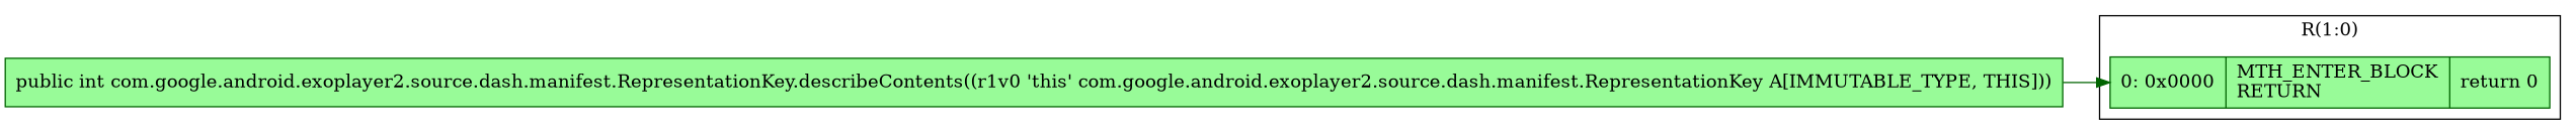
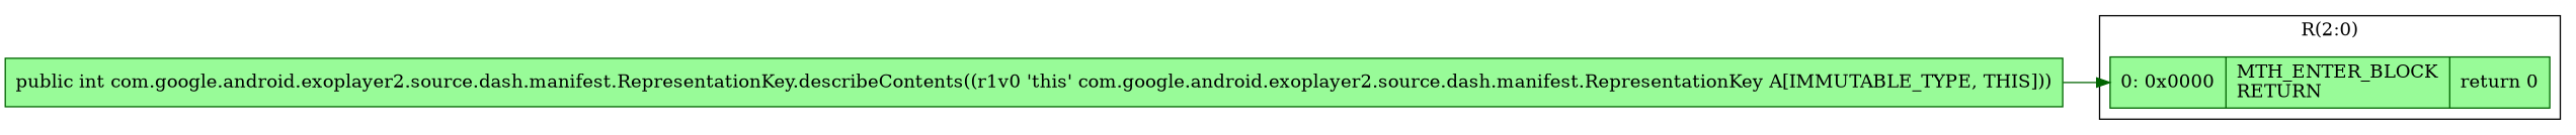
  digraph {
    rankdir=LR
    node [color=darkgreen shape=record style=filled fillcolor=palegreen]
    n1 [label="{0\:\ 0x0000|MTH_ENTER_BLOCK\lRETURN\l|return 0\l}"]
    n2 [label="{public int com.google.android.exoplayer2.source.dash.manifest.RepresentationKey.describeContents((r1v0 'this' com.google.android.exoplayer2.source.dash.manifest.RepresentationKey A[IMMUTABLE_TYPE, THIS])) }"]
    subgraph cluster_1 {
-     label="R(1:0)"
+     label="R(2:0)"
      n1
    }
    n2 -> n1 [color=darkgreen]
  }
